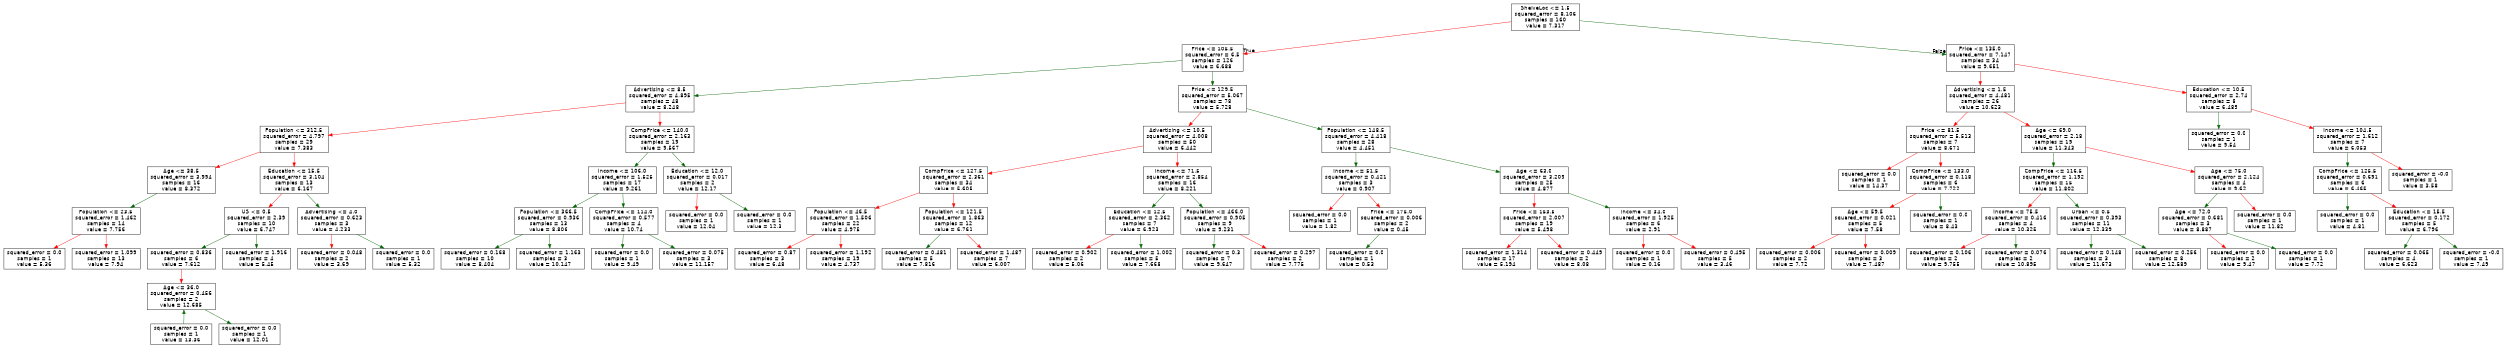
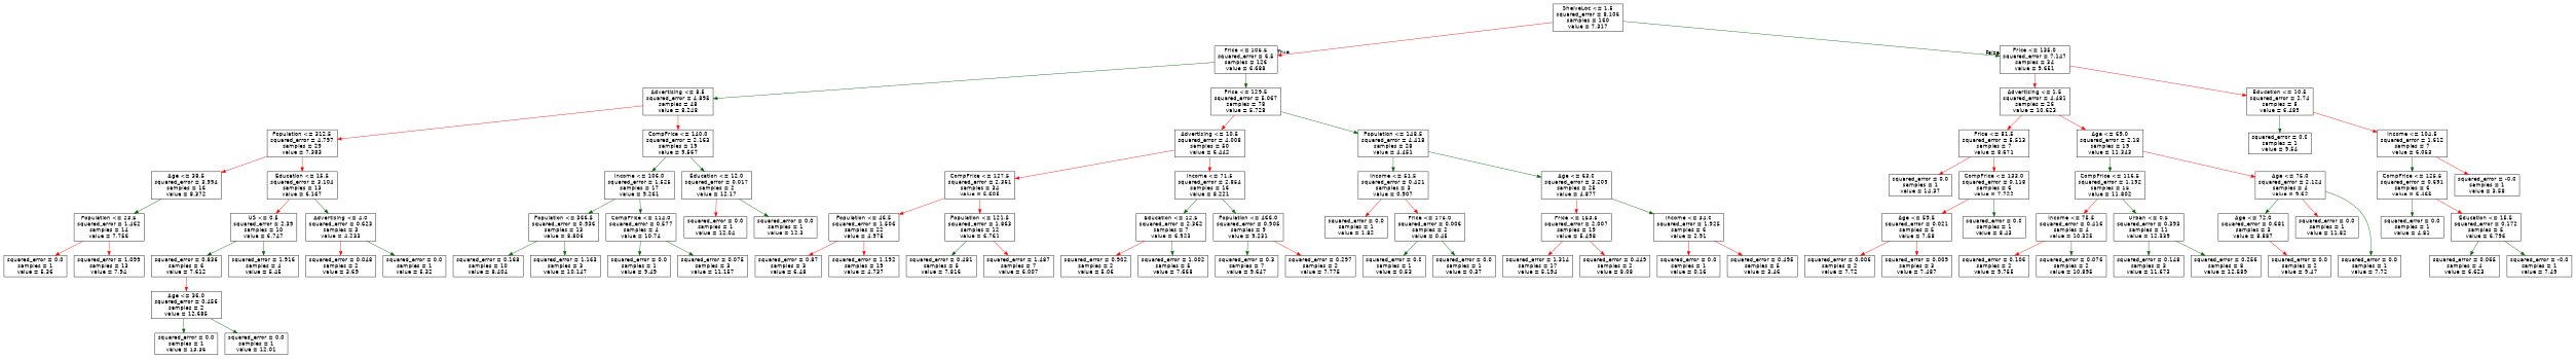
  digraph {
    node [fontname=helvetica shape=box]
    edge [color=red fontname=helvetica]
    n1 [label="ShelveLoc <= 1.5\nsquared_error = 8.106\nsamples = 160\nvalue = 7.317"]
    n2 [label="Price <= 105.5\nsquared_error = 6.5\nsamples = 126\nvalue = 6.688"]
    n3 [label="Price <= 135.0\nsquared_error = 7.147\nsamples = 34\nvalue = 9.651"]
    n4 [label="Advertising <= 8.5\nsquared_error = 4.895\nsamples = 48\nvalue = 8.248"]
    n5 [label="Price <= 129.5\nsquared_error = 5.067\nsamples = 78\nvalue = 5.728"]
    n6 [label="Advertising <= 1.5\nsquared_error = 4.481\nsamples = 26\nvalue = 10.623"]
    n7 [label="Education <= 10.5\nsquared_error = 2.74\nsamples = 8\nvalue = 6.489"]
    n8 [label="Population <= 312.5\nsquared_error = 4.797\nsamples = 29\nvalue = 7.383"]
    n9 [label="CompPrice <= 140.0\nsquared_error = 2.163\nsamples = 19\nvalue = 9.567"]
    n10 [label="Advertising <= 10.5\nsquared_error = 4.008\nsamples = 50\nvalue = 6.442"]
    n11 [label="Population <= 148.5\nsquared_error = 4.418\nsamples = 28\nvalue = 4.451"]
    n12 [label="Age <= 38.5\nsquared_error = 3.994\nsamples = 16\nvalue = 8.372"]
    n13 [label="Education <= 15.5\nsquared_error = 3.104\nsamples = 13\nvalue = 6.167"]
    n14 [label="Income <= 106.0\nsquared_error = 1.525\nsamples = 17\nvalue = 9.261"]
    n15 [label="Education <= 12.0\nsquared_error = 0.017\nsamples = 2\nvalue = 12.17"]
    n16 [label="Population <= 23.5\nsquared_error = 1.462\nsamples = 14\nvalue = 7.756"]
    n17 [label="US <= 0.5\nsquared_error = 2.39\nsamples = 10\nvalue = 6.747"]
    n18 [label="Advertising <= 4.0\nsquared_error = 0.623\nsamples = 3\nvalue = 4.233"]
    n19 [label="Age <= 36.0\nsquared_error = 0.456\nsamples = 2\nvalue = 12.685"]
    n20 [label="squared_error = 0.0\nsamples = 1\nvalue = 13.36"]
    n21 [label="squared_error = 0.0\nsamples = 1\nvalue = 12.01"]
    n22 [label="squared_error = 0.0\nsamples = 1\nvalue = 5.36"]
    n23 [label="squared_error = 1.099\nsamples = 13\nvalue = 7.94"]
    n24 [label="squared_error = 0.836\nsamples = 6\nvalue = 7.612"]
    n25 [label="squared_error = 1.916\nsamples = 4\nvalue = 5.45"]
    n26 [label="squared_error = 0.048\nsamples = 2\nvalue = 3.69"]
    n27 [label="squared_error = 0.0\nsamples = 1\nvalue = 5.32"]
    n28 [label="Population <= 366.5\nsquared_error = 0.936\nsamples = 13\nvalue = 8.806"]
    n29 [label="CompPrice <= 114.0\nsquared_error = 0.577\nsamples = 4\nvalue = 10.74"]
    n30 [label="squared_error = 0.0\nsamples = 1\nvalue = 12.04"]
    n31 [label="squared_error = 0.0\nsamples = 1\nvalue = 12.3"]
    n32 [label="squared_error = 0.168\nsamples = 10\nvalue = 8.404"]
    n33 [label="squared_error = 1.163\nsamples = 3\nvalue = 10.147"]
    n34 [label="squared_error = 0.0\nsamples = 1\nvalue = 9.49"]
    n35 [label="squared_error = 0.075\nsamples = 3\nvalue = 11.157"]
    n36 [label="CompPrice <= 127.5\nsquared_error = 2.361\nsamples = 34\nvalue = 5.605"]
    n37 [label="Income <= 71.5\nsquared_error = 2.854\nsamples = 16\nvalue = 8.221"]
    n38 [label="Income <= 51.5\nsquared_error = 0.421\nsamples = 3\nvalue = 0.907"]
    n39 [label="Age <= 63.0\nsquared_error = 3.209\nsamples = 25\nvalue = 4.877"]
    n40 [label="Population <= 46.5\nsquared_error = 1.506\nsamples = 22\nvalue = 4.975"]
    n41 [label="Population <= 121.5\nsquared_error = 1.863\nsamples = 12\nvalue = 6.761"]
    n42 [label="Education <= 12.5\nsquared_error = 2.362\nsamples = 7\nvalue = 6.923"]
    n43 [label="Population <= 466.0\nsquared_error = 0.905\nsamples = 9\nvalue = 9.231"]
    n44 [label="squared_error = 0.87\nsamples = 3\nvalue = 6.48"]
    n45 [label="squared_error = 1.192\nsamples = 19\nvalue = 4.737"]
    n46 [label="squared_error = 0.481\nsamples = 5\nvalue = 7.816"]
    n47 [label="squared_error = 1.487\nsamples = 7\nvalue = 6.007"]
    n48 [label="squared_error = 0.902\nsamples = 2\nvalue = 5.06"]
    n49 [label="squared_error = 1.002\nsamples = 5\nvalue = 7.668"]
    n50 [label="squared_error = 0.3\nsamples = 7\nvalue = 9.647"]
    n51 [label="squared_error = 0.297\nsamples = 2\nvalue = 7.775"]
    n52 [label="squared_error = 0.0\nsamples = 1\nvalue = 1.82"]
    n53 [label="Price <= 175.0\nsquared_error = 0.006\nsamples = 2\nvalue = 0.45"]
    n54 [label="Price <= 153.5\nsquared_error = 2.007\nsamples = 19\nvalue = 5.498"]
    n55 [label="Income <= 34.0\nsquared_error = 1.925\nsamples = 6\nvalue = 2.91"]
    n56 [label="squared_error = 0.0\nsamples = 1\nvalue = 0.53"]
+   n57 [label="squared_error = 0.0\nsamples = 1\nvalue = 0.37"]
    n58 [label="squared_error = 1.314\nsamples = 17\nvalue = 5.194"]
    n59 [label="squared_error = 0.449\nsamples = 2\nvalue = 8.08"]
    n60 [label="squared_error = 0.0\nsamples = 1\nvalue = 0.16"]
    n61 [label="squared_error = 0.495\nsamples = 5\nvalue = 3.46"]
    n62 [label="Price <= 81.5\nsquared_error = 5.513\nsamples = 7\nvalue = 8.671"]
    n63 [label="Age <= 69.0\nsquared_error = 2.18\nsamples = 19\nvalue = 11.343"]
    n64 [label="squared_error = 0.0\nsamples = 1\nvalue = 9.54"]
    n65 [label="Income <= 104.5\nsquared_error = 1.612\nsamples = 7\nvalue = 6.053"]
    n66 [label="squared_error = 0.0\nsamples = 1\nvalue = 14.37"]
    n67 [label="CompPrice <= 133.0\nsquared_error = 0.118\nsamples = 6\nvalue = 7.722"]
    n68 [label="CompPrice <= 116.5\nsquared_error = 1.192\nsamples = 15\nvalue = 11.802"]
    n69 [label="Age <= 75.0\nsquared_error = 2.124\nsamples = 4\nvalue = 9.62"]
    n70 [label="Age <= 59.5\nsquared_error = 0.021\nsamples = 5\nvalue = 7.58"]
    n71 [label="squared_error = 0.0\nsamples = 1\nvalue = 8.43"]
    n72 [label="squared_error = 0.006\nsamples = 2\nvalue = 7.72"]
    n73 [label="squared_error = 0.009\nsamples = 3\nvalue = 7.487"]
    n74 [label="Income <= 75.5\nsquared_error = 0.416\nsamples = 4\nvalue = 10.325"]
    n75 [label="Urban <= 0.5\nsquared_error = 0.393\nsamples = 11\nvalue = 12.339"]
    n76 [label="Age <= 72.0\nsquared_error = 0.681\nsamples = 3\nvalue = 8.887"]
    n77 [label="squared_error = 0.0\nsamples = 1\nvalue = 11.82"]
    n78 [label="squared_error = 0.106\nsamples = 2\nvalue = 9.755"]
    n79 [label="squared_error = 0.076\nsamples = 2\nvalue = 10.895"]
    n80 [label="squared_error = 0.148\nsamples = 3\nvalue = 11.673"]
    n81 [label="squared_error = 0.256\nsamples = 8\nvalue = 12.589"]
    n82 [label="squared_error = 0.0\nsamples = 1\nvalue = 7.72"]
    n83 [label="squared_error = 0.0\nsamples = 2\nvalue = 9.47"]
    n84 [label="CompPrice <= 125.5\nsquared_error = 0.691\nsamples = 6\nvalue = 6.465"]
    n85 [label="squared_error = -0.0\nsamples = 1\nvalue = 3.58"]
    n86 [label="squared_error = 0.0\nsamples = 1\nvalue = 4.81"]
    n87 [label="Education <= 15.5\nsquared_error = 0.172\nsamples = 5\nvalue = 6.796"]
    n88 [label="squared_error = 0.065\nsamples = 4\nvalue = 6.623"]
    n89 [label="squared_error = -0.0\nsamples = 1\nvalue = 7.49"]
    n1 -> n2 [headlabel=True labelangle=45 labeldistance=2.5]
    n1 -> n3 [color=darkgreen headlabel=False labelangle=-45 labeldistance=2.5]
    n2 -> n4 [color=darkgreen]
    n2 -> n5 [color=darkgreen]
    n3 -> n6
    n3 -> n7
    n4 -> n8
    n4 -> n9
    n5 -> n10
    n5 -> n11 [color=darkgreen]
    n6 -> n62
    n6 -> n63
    n7 -> n64 [color=darkgreen]
    n7 -> n65
    n8 -> n12
    n8 -> n13
    n9 -> n14 [color=darkgreen]
    n9 -> n15 [color=darkgreen]
    n10 -> n36
    n10 -> n37
    n11 -> n38 [color=darkgreen]
    n11 -> n39 [color=darkgreen]
    n12 -> n16 [color=darkgreen]
    n13 -> n17
    n13 -> n18 [color=darkgreen]
    n14 -> n28 [color=darkgreen]
    n14 -> n29 [color=darkgreen]
    n15 -> n30
    n15 -> n31 [color=darkgreen]
    n16 -> n22
    n16 -> n23
    n17 -> n24 [color=darkgreen]
    n17 -> n25 [color=darkgreen]
    n18 -> n26
    n18 -> n27 [color=darkgreen]
-   n20 -> n19 [color=darkgreen]
+   n19 -> n20 [color=darkgreen]
    n19 -> n21 [color=darkgreen]
    n24 -> n19
    n28 -> n32 [color=darkgreen]
    n28 -> n33 [color=darkgreen]
    n29 -> n34 [color=darkgreen]
    n29 -> n35 [color=darkgreen]
    n36 -> n40
    n36 -> n41
    n37 -> n42 [color=darkgreen]
    n37 -> n43 [color=darkgreen]
    n38 -> n52
    n38 -> n53
    n39 -> n54
    n39 -> n55 [color=darkgreen]
    n40 -> n44
    n40 -> n45
    n41 -> n46 [color=darkgreen]
    n41 -> n47
    n42 -> n48
    n42 -> n49 [color=darkgreen]
    n43 -> n50 [color=darkgreen]
    n43 -> n51
    n53 -> n56 [color=darkgreen]
+   n53 -> n57 [color=darkgreen]
    n54 -> n58
    n54 -> n59
    n55 -> n60
    n55 -> n61
    n62 -> n66
    n62 -> n67
    n63 -> n68 [color=darkgreen]
    n63 -> n69
    n65 -> n84 [color=darkgreen]
    n65 -> n85
    n67 -> n70
    n67 -> n71 [color=darkgreen]
    n68 -> n74
    n68 -> n75 [color=darkgreen]
    n69 -> n76 [color=darkgreen]
    n69 -> n77
    n70 -> n72
    n70 -> n73
    n74 -> n78
    n74 -> n79 [color=darkgreen]
    n75 -> n80 [color=darkgreen]
    n75 -> n81 [color=darkgreen]
-   n76 -> n82 [color=darkgreen]
+   n69 -> n82 [color=darkgreen]
    n76 -> n83
    n84 -> n86 [color=darkgreen]
    n84 -> n87
    n87 -> n88 [color=darkgreen]
    n87 -> n89 [color=darkgreen]
  }
